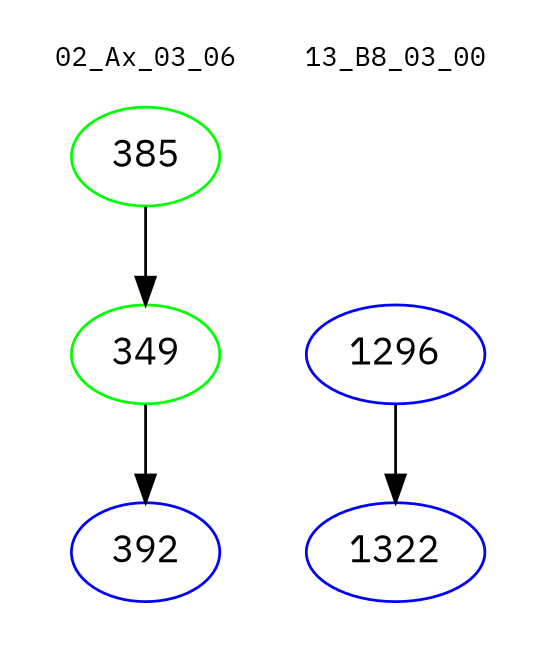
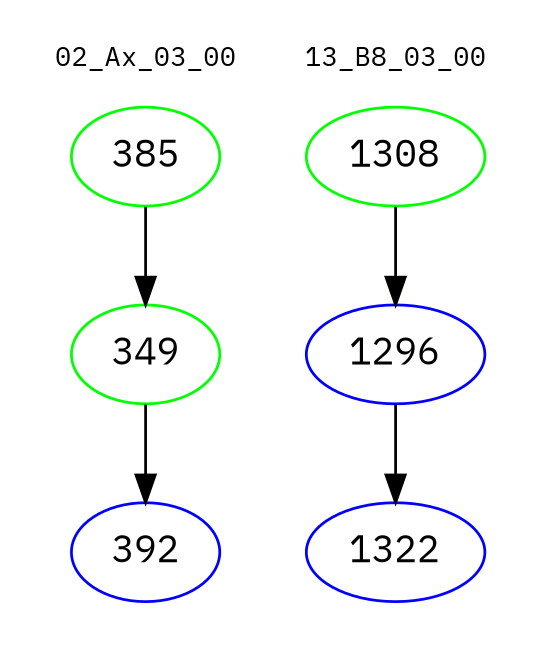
  digraph {
    fontname="IBM Plex Mono"
    node [color=green fontname="IBM Plex Mono"]
    edge [color=black fontname="IBM Plex Mono"]
    n1 [label=385]
    n2 [label=349]
    n3 [color=blue label=392]
+   n4 [label=1308]
    n5 [color=blue label=1296]
    n6 [color=blue label=1322]
    subgraph cluster_1 {
      color=white
      fontsize=10
-     label="02_Ax_03_06"
+     label="02_Ax_03_00"
      n1
      n2
      n3
    }
    subgraph cluster_2 {
      color=white
      fontsize=10
      label="13_B8_03_00"
+     n4
      n5
      n6
    }
    n1 -> n2
    n2 -> n3
+   n4 -> n5
    n5 -> n6
  }
